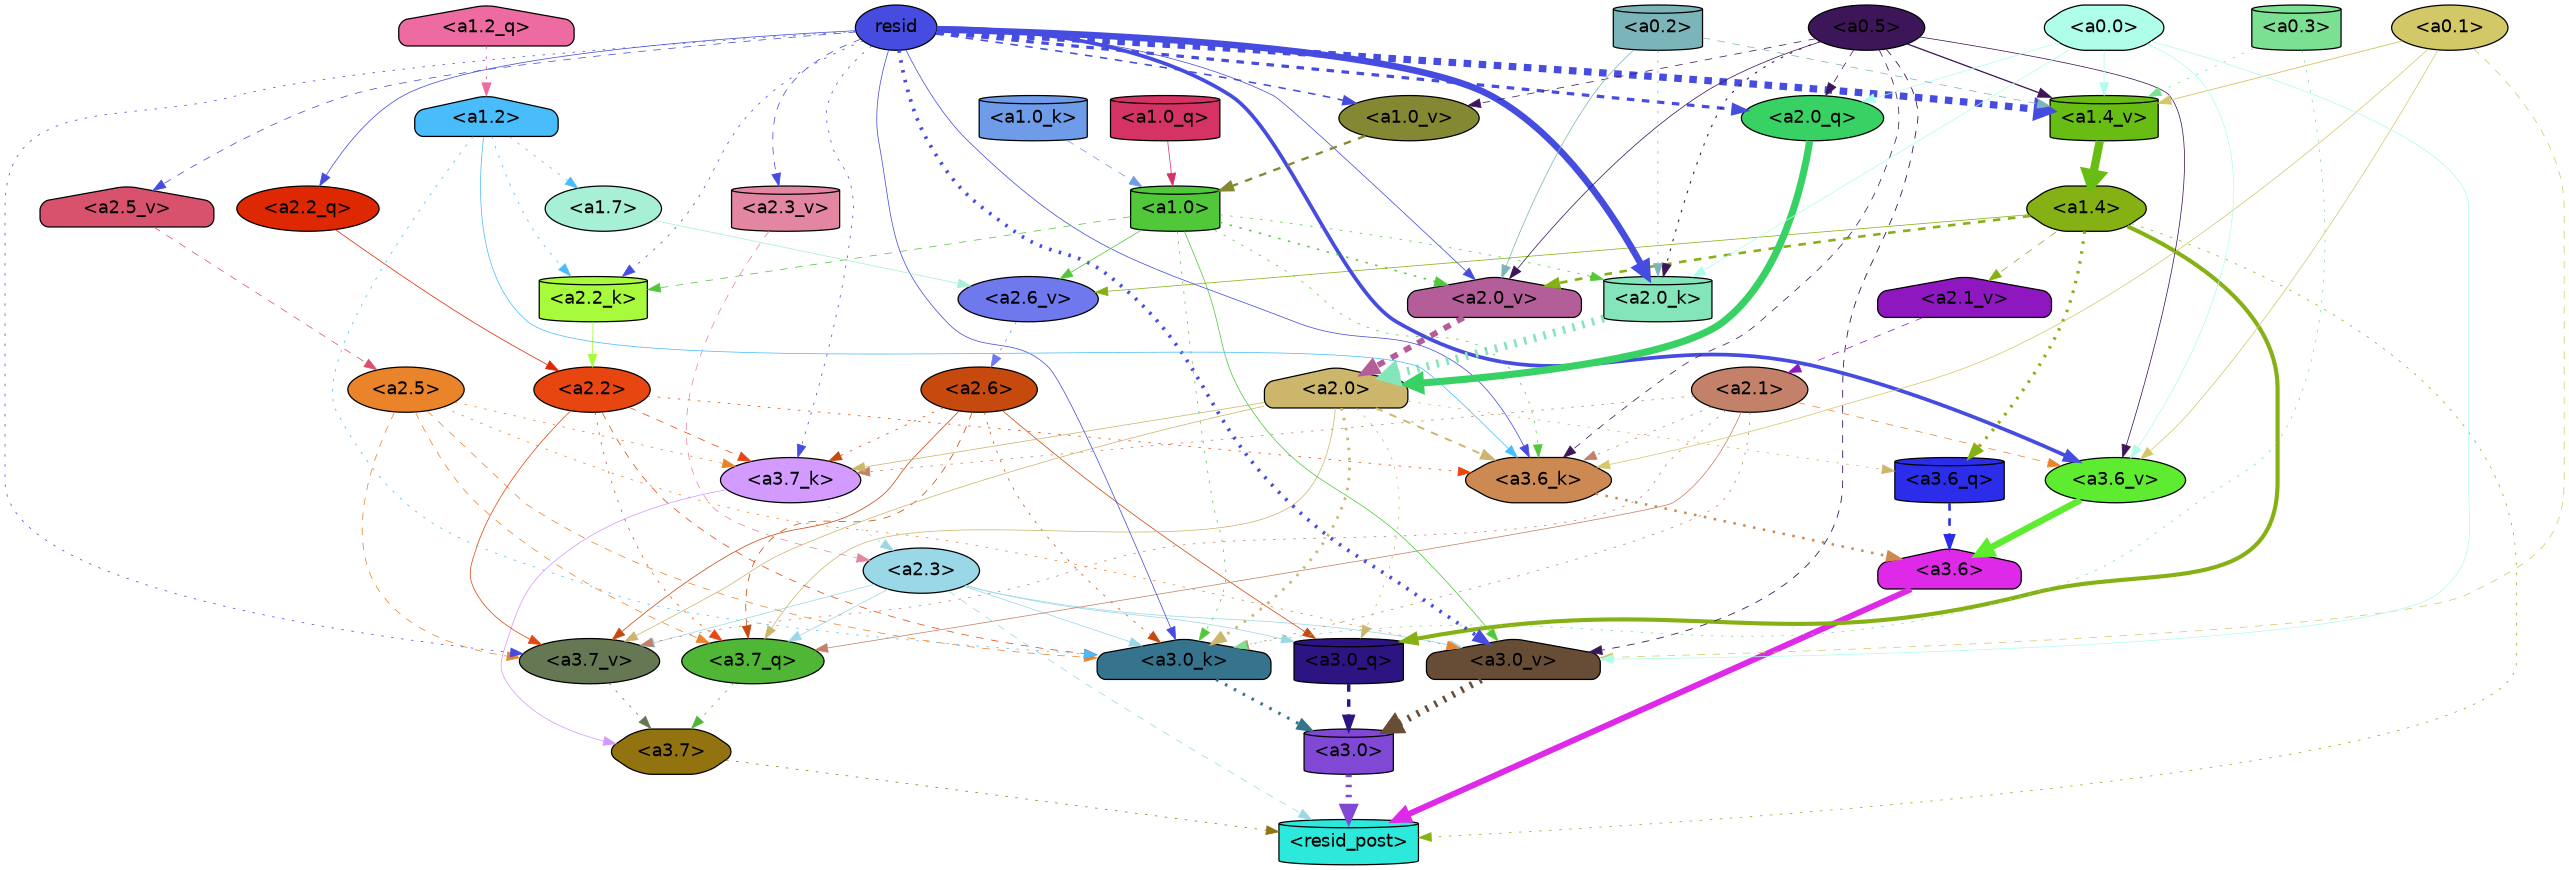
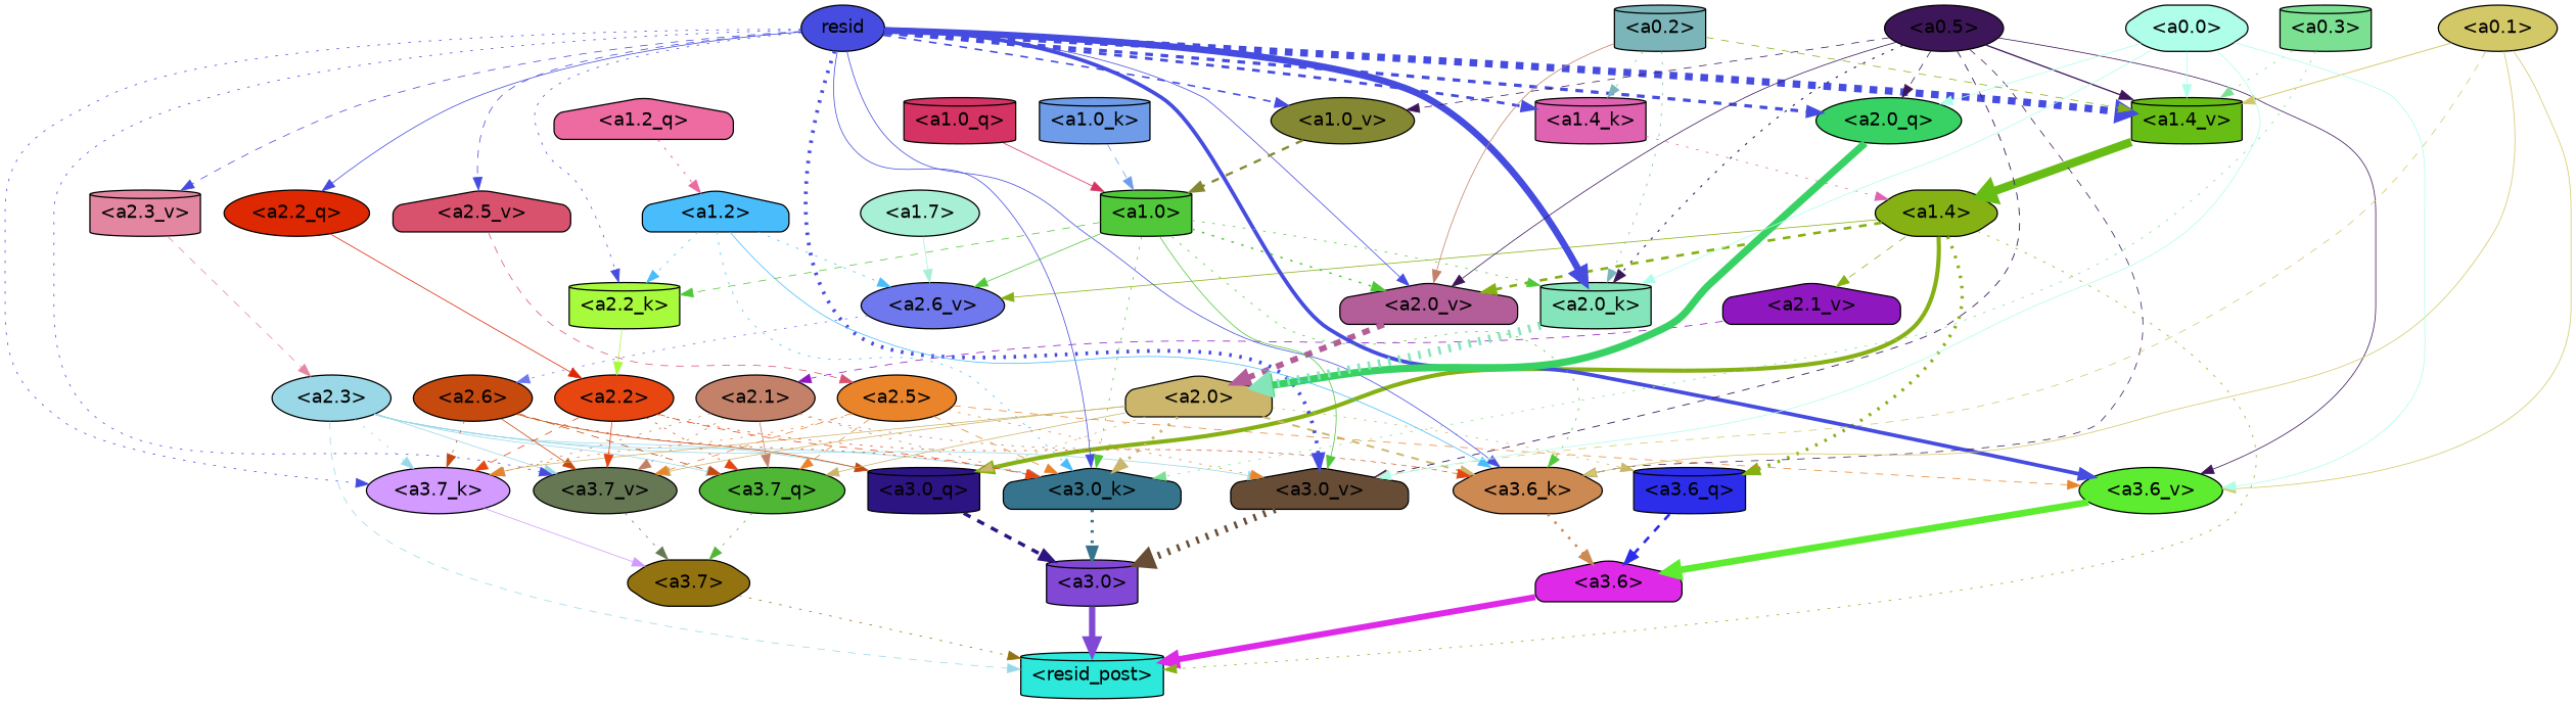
  strict digraph {
    splines=true
    node [color=black fontname=Helvetica shape=ellipse style="filled, rounded"]
    edge [color="#454cdf" penwidth=0.6 style=dotted]
    "<a3.7>" [fillcolor="#937210" shape=hexagon]
    "<resid_post>" [fillcolor="#2ce9dc" shape=cylinder]
    "<a3.6>" [fillcolor="#de29e9" shape=house]
    "<a3.0>" [fillcolor="#8148d5" shape=cylinder]
    "<a2.3>" [fillcolor="#9ad8e8"]
    "<a3.7_q>" [fillcolor="#4fb636"]
    "<a3.0_q>" [fillcolor="#2d1483" shape=cylinder]
    "<a3.7_k>" [fillcolor="#d39aff"]
    "<a3.0_k>" [fillcolor="#35748c" shape=house]
    "<a3.7_v>" [fillcolor="#667753"]
    "<a3.0_v>" [fillcolor="#674c36" shape=house]
    "<a1.4>" [fillcolor="#85b115" shape=hexagon]
    "<a3.6_q>" [fillcolor="#2b2deb" shape=cylinder]
    "<a2.6_v>" [fillcolor="#6f78ed"]
    "<a2.1_v>" [fillcolor="#8f17c0" shape=house]
    "<a2.0_v>" [fillcolor="#b35e99" shape=house]
    "<a2.6>" [fillcolor="#c6490e"]
    "<a2.1>" [fillcolor="#c3816a"]
    "<a2.0>" [fillcolor="#cbb66b" shape=house]
    "<a3.6_k>" [fillcolor="#cd8952" shape=hexagon]
    "<a3.6_v>" [fillcolor="#5eec31"]
    "<a2.5>" [fillcolor="#ea842b"]
    "<a2.2>" [fillcolor="#e74611"]
    n24 [fillcolor="#454cdf" label=resid]
    "<a2.2_q>" [fillcolor="#dd2802"]
    "<a2.0_q>" [fillcolor="#38d264"]
    "<a2.2_k>" [fillcolor="#a7fb3c" shape=cylinder]
    "<a2.0_k>" [fillcolor="#85e5ba" shape=cylinder]
    "<a2.5_v>" [fillcolor="#d9526d" shape=house]
    "<a2.3_v>" [fillcolor="#e386a1" shape=cylinder]
+   "<a1.4_k>" [fillcolor="#e063b1" shape=cylinder]
    "<a1.4_v>" [fillcolor="#68bd15" shape=cylinder]
    "<a1.0_v>" [fillcolor="#858833"]
    "<a1.0>" [fillcolor="#51c83a" shape=cylinder]
    "<a1.2>" [fillcolor="#49bcfc" shape=house]
    "<a0.5>" [fillcolor="#3d1659"]
    "<a0.1>" [fillcolor="#d3c867"]
    "<a0.3>" [fillcolor="#7ce093" shape=cylinder]
    "<a0.0>" [fillcolor="#aefee9" shape=hexagon]
    "<a0.2>" [fillcolor="#7bb5b9" shape=cylinder]
    "<a1.7>" [fillcolor="#a7efd5"]
    "<a1.2_q>" [fillcolor="#ee6ba2" shape=house]
    "<a1.0_q>" [fillcolor="#d53364" shape=cylinder]
    "<a1.0_k>" [fillcolor="#6e9ce9" shape=cylinder]
    "<a3.7>" -> "<resid_post>" [color="#937210"]
    "<a3.6>" -> "<resid_post>" [color="#de29e9" penwidth=4.753257989883423 style=bold]
-   "<a3.0>" -> "<resid_post>" [color="#8148d5" penwidth=4.90053927898407]
+   "<a3.0>" -> "<resid_post>" [color="#8148d5" penwidth=4.90053927898407 style=bold]
    "<a2.3>" -> "<resid_post>" [color="#9ad8e8" style=dashed]
    "<a2.3>" -> "<a3.7_q>" [color="#9ad8e8" style=bold]
    "<a2.3>" -> "<a3.0_q>" [color="#9ad8e8" style=bold]
-   "<a3.7_k>" -> "<a2.3>" [color="#9ad8e8"]
+   "<a2.3>" -> "<a3.7_k>" [color="#9ad8e8"]
    "<a2.3>" -> "<a3.0_k>" [color="#9ad8e8" style=bold]
    "<a2.3>" -> "<a3.7_v>" [color="#9ad8e8" style=bold]
    "<a2.3>" -> "<a3.0_v>" [color="#9ad8e8" style=bold]
    "<a3.7_q>" -> "<a3.7>" [color="#4fb636"]
    "<a3.0_q>" -> "<a3.0>" [color="#2d1483" penwidth=2.7421876192092896 style=dashed]
    "<a3.7_k>" -> "<a3.7>" [color="#d39aff" style=bold]
    "<a3.0_k>" -> "<a3.0>" [color="#35748c" penwidth=2.476402521133423]
    "<a3.7_v>" -> "<a3.7>" [color="#667753"]
    "<a3.0_v>" -> "<a3.0>" [color="#674c36" penwidth=5.652270674705505]
    "<a1.4>" -> "<resid_post>" [color="#85b115"]
    "<a1.4>" -> "<a3.0_q>" [color="#85b115" penwidth=3.2779015004634857 style=bold]
    "<a1.4>" -> "<a3.6_q>" [color="#85b115" penwidth=2.6043437719345093]
    "<a1.4>" -> "<a2.6_v>" [color="#85b115" style=bold]
    "<a1.4>" -> "<a2.1_v>" [color="#85b115" style=dashed]
    "<a1.4>" -> "<a2.0_v>" [color="#85b115" penwidth=2.089712530374527 style=dashed]
    "<a3.6_q>" -> "<a3.6>" [color="#2b2deb" penwidth=2.091020345687866 style=dashed]
    "<a2.6_v>" -> "<a2.6>" [color="#6f78ed"]
    "<a2.1_v>" -> "<a2.1>" [color="#8f17c0" style=dashed]
    "<a2.0_v>" -> "<a2.0>" [color="#b35e99" penwidth=4.569358706474304 style=dashed]
    "<a2.6>" -> "<a3.7_q>" [color="#c6490e" style=dashed]
    "<a2.6>" -> "<a3.0_q>" [color="#c6490e" style=bold]
    "<a2.6>" -> "<a3.7_k>" [color="#c6490e"]
    "<a2.6>" -> "<a3.0_k>" [color="#c6490e"]
    "<a2.6>" -> "<a3.7_v>" [color="#c6490e" style=bold]
    "<a2.1>" -> "<a3.7_q>" [color="#c3816a" style=bold]
    "<a2.1>" -> "<a3.7_k>" [color="#c3816a"]
    "<a2.1>" -> "<a3.0_k>" [color="#c3816a"]
    "<a2.1>" -> "<a3.7_v>" [color="#c3816a"]
    "<a2.1>" -> "<a3.6_k>" [color="#c3816a"]
    "<a2.0>" -> "<a3.7_q>" [color="#cbb66b" style=bold]
    "<a2.0>" -> "<a3.0_q>" [color="#cbb66b"]
    "<a2.0>" -> "<a3.7_k>" [color="#cbb66b" style=bold]
    "<a2.0>" -> "<a3.0_k>" [color="#cbb66b" penwidth=2.2551413774490356]
    "<a2.0>" -> "<a3.7_v>" [color="#cbb66b" style=bold]
    "<a2.0>" -> "<a3.6_q>" [color="#cbb66b"]
    "<a2.0>" -> "<a3.6_k>" [color="#cbb66b" penwidth=1.5290023684501648 style=dashed]
    "<a3.6_k>" -> "<a3.6>" [color="#cd8952" penwidth=2.048597991466522]
    "<a3.6_v>" -> "<a3.6>" [color="#5eec31" penwidth=5.2550448179244995 style=bold]
    "<a2.5>" -> "<a3.7_q>" [color="#ea842b" style=dashed]
    "<a2.5>" -> "<a3.7_k>" [color="#ea842b"]
    "<a2.5>" -> "<a3.0_k>" [color="#ea842b" style=dashed]
    "<a2.5>" -> "<a3.7_v>" [color="#ea842b" style=dashed]
    "<a2.5>" -> "<a3.0_v>" [color="#ea842b"]
-   "<a2.1>" -> "<a3.6_v>" [color="#ea842b" style=dashed]
+   "<a2.5>" -> "<a3.6_v>" [color="#ea842b" style=dashed]
    "<a2.2>" -> "<a3.7_q>" [color="#e74611"]
    "<a2.2>" -> "<a3.7_k>" [color="#e74611" style=dashed]
    "<a2.2>" -> "<a3.0_k>" [color="#e74611" style=dashed]
    "<a2.2>" -> "<a3.7_v>" [color="#e74611" style=bold]
    "<a2.2>" -> "<a3.6_k>" [color="#e74611"]
    n24 -> "<a3.7_k>"
    n24 -> "<a3.0_k>" [style=bold]
    n24 -> "<a3.7_v>"
    n24 -> "<a3.0_v>" [penwidth=2.972973108291626]
    n24 -> "<a2.0_v>" [style=bold]
    n24 -> "<a3.6_k>" [style=bold]
    n24 -> "<a3.6_v>" [penwidth=2.9556376338005066 style=bold]
    n24 -> "<a2.2_q>" [style=bold]
    n24 -> "<a2.0_q>" [penwidth=2.540744114667177 style=dashed]
    n24 -> "<a2.2_k>"
    n24 -> "<a2.0_k>" [penwidth=5.233989953994751 style=bold]
    n24 -> "<a2.5_v>" [style=dashed]
    n24 -> "<a2.3_v>" [style=dashed]
+   n24 -> "<a1.4_k>" [penwidth=2.181154489517212 style=dashed]
    n24 -> "<a1.4_v>" [penwidth=5.707561254501343 style=dashed]
    n24 -> "<a1.0_v>" [penwidth=1.26310396194458 style=dashed]
    "<a2.2_q>" -> "<a2.2>" [color="#dd2802" style=bold]
    "<a2.0_q>" -> "<a2.0>" [color="#38d264" penwidth=5.6763341426849365 style=bold]
    "<a2.2_k>" -> "<a2.2>" [color="#a7fb3c" style=""]
    "<a2.0_k>" -> "<a2.0>" [color="#85e5ba" penwidth=6.450865745544434]
    "<a2.5_v>" -> "<a2.5>" [color="#d9526d" style=dashed]
    "<a2.3_v>" -> "<a2.3>" [color="#e386a1" style=dashed]
+   "<a1.4_k>" -> "<a1.4>" [color="#e063b1"]
    "<a1.4_v>" -> "<a1.4>" [color="#68bd15" penwidth=6.609479665756226 style=bold]
    "<a1.0_v>" -> "<a1.0>" [color="#858833" penwidth=1.862385869026184 style=dashed]
    "<a1.0>" -> "<a3.0_k>" [color="#51c83a"]
    "<a1.0>" -> "<a3.0_v>" [color="#51c83a" style=bold]
    "<a1.0>" -> "<a2.6_v>" [color="#51c83a" style=bold]
    "<a1.0>" -> "<a2.0_v>" [color="#51c83a" penwidth=1.1915444135665894]
    "<a1.0>" -> "<a3.6_k>" [color="#51c83a"]
    "<a1.0>" -> "<a2.2_k>" [color="#51c83a" style=dashed]
    "<a1.0>" -> "<a2.0_k>" [color="#51c83a"]
    "<a1.2>" -> "<a3.0_k>" [color="#49bcfc"]
-   "<a1.2>" -> "<a1.7>" [color="#49bcfc"]
+   "<a1.2>" -> "<a2.6_v>" [color="#49bcfc"]
    "<a1.2>" -> "<a3.6_k>" [color="#49bcfc" style=bold]
    "<a1.2>" -> "<a2.2_k>" [color="#49bcfc"]
    "<a0.5>" -> "<a3.0_v>" [color="#3d1659" penwidth=0.6790935099124908 style=dashed]
    "<a0.5>" -> "<a2.0_v>" [color="#3d1659" style=bold]
    "<a0.5>" -> "<a3.6_k>" [color="#3d1659" style=dashed]
    "<a0.5>" -> "<a3.6_v>" [color="#3d1659" style=bold]
    "<a0.5>" -> "<a2.0_q>" [color="#3d1659" style=dashed]
    "<a0.5>" -> "<a2.0_k>" [color="#3d1659" penwidth=0.8868831396102905]
    "<a0.5>" -> "<a1.4_v>" [color="#3d1659" penwidth=1.0242966413497925 style=bold]
    "<a0.5>" -> "<a1.0_v>" [color="#3d1659" style=dashed]
    "<a0.1>" -> "<a3.0_v>" [color="#d3c867" style=dashed]
    "<a0.1>" -> "<a3.6_k>" [color="#d3c867" style=bold]
    "<a0.1>" -> "<a3.6_v>" [color="#d3c867" style=bold]
    "<a0.1>" -> "<a1.4_v>" [color="#d3c867" penwidth=0.7291159629821777 style=bold]
    "<a0.3>" -> "<a3.0_k>" [color="#7ce093"]
    "<a0.3>" -> "<a1.4_v>" [color="#7ce093"]
    "<a0.0>" -> "<a3.0_v>" [color="#aefee9" style=""]
    "<a0.0>" -> "<a3.6_v>" [color="#aefee9" style=""]
    "<a0.0>" -> "<a2.0_q>" [color="#aefee9" style=""]
    "<a0.0>" -> "<a2.0_k>" [color="#aefee9" style=""]
    "<a0.0>" -> "<a1.4_v>" [color="#aefee9" style=""]
-   "<a0.2>" -> "<a2.0_v>" [color="#7bb5b9" style=bold]
+   "<a0.2>" -> "<a2.0_v>" [color="#c3816a" style=bold]
    "<a0.2>" -> "<a2.0_k>" [color="#7bb5b9"]
-   "<a0.2>" -> "<a1.4_v>" [color="#7bb5b9" style=dashed]
+   "<a0.2>" -> "<a1.4_k>" [color="#7bb5b9"]
+   "<a0.2>" -> "<a1.4_v>" [color="#85b115" style=dashed]
    "<a1.7>" -> "<a2.6_v>" [color="#a7efd5" style=""]
    "<a1.2_q>" -> "<a1.2>" [color="#ee6ba2" penwidth=0.8473789691925049]
    "<a1.0_q>" -> "<a1.0>" [color="#d53364" style=bold]
    "<a1.0_k>" -> "<a1.0>" [color="#6e9ce9" style=dashed]
  }
